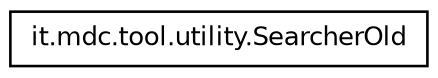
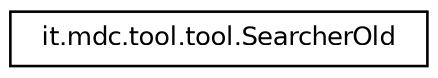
  digraph {
    rankdir=TB
-   n1 [color=black fillcolor=white fontname=Helvetica fontsize=10 height=0.2 label="it.mdc.tool.utility.SearcherOld" shape=record style=filled width=0.4]
+   n1 [color=black fillcolor=white fontname=Helvetica fontsize=10 height=0.2 label="it.mdc.tool.tool.SearcherOld" shape=record style=filled width=0.4]
  }
